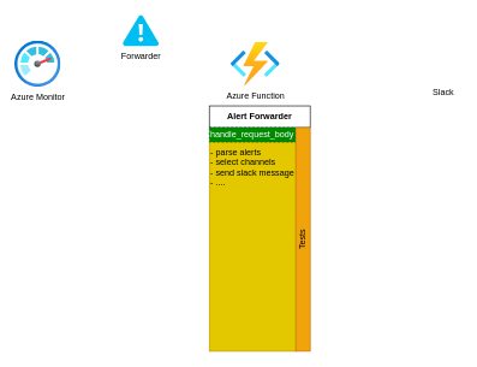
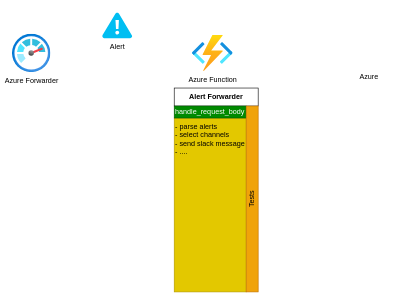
  <mxCell id="0" />
  <mxCell id="1" parent="0" />
- <mxCell id="2" value="Azure Monitor" style="aspect=fixed;html=1;points=[];align=center;image;fontSize=12;image=img/lib/azure2/management_governance/Monitor.svg;" vertex="1" parent="1"><mxGeometry x="20" y="56" width="64" height="64" as="geometry" /></mxCell>
- <mxCell id="3" value="Forwarder" style="verticalLabelPosition=bottom;html=1;verticalAlign=top;align=center;strokeColor=none;fillColor=#00BEF2;shape=mxgraph.azure.azure_alert;" vertex="1" parent="1"><mxGeometry x="170" y="20.5" width="50" height="42.5" as="geometry" /></mxCell>
- <mxCell id="4" value="Slack" style="shape=image;verticalLabelPosition=bottom;labelBackgroundColor=none;verticalAlign=top;aspect=fixed;imageAspect=0;image=https://cdn.worldvectorlogo.com/logos/slack-new-logo.svg;" vertex="1" parent="1"><mxGeometry x="590" y="63" width="50" height="50" as="geometry" /></mxCell>
+ <mxCell id="2" value="Azure Forwarder" style="aspect=fixed;html=1;points=[];align=center;image;fontSize=12;image=img/lib/azure2/management_governance/Monitor.svg;" vertex="1" parent="1"><mxGeometry x="20" y="56" width="64" height="64" as="geometry" /></mxCell>
+ <mxCell id="3" value="Alert" style="verticalLabelPosition=bottom;html=1;verticalAlign=top;align=center;strokeColor=none;fillColor=#00BEF2;shape=mxgraph.azure.azure_alert;" vertex="1" parent="1"><mxGeometry x="170" y="20.5" width="50" height="42.5" as="geometry" /></mxCell>
+ <mxCell id="4" value="Azure" style="shape=image;verticalLabelPosition=bottom;labelBackgroundColor=none;verticalAlign=top;aspect=fixed;imageAspect=0;image=https://cdn.worldvectorlogo.com/logos/slack-new-logo.svg;" vertex="1" parent="1"><mxGeometry x="590" y="63" width="50" height="50" as="geometry" /></mxCell>
  <mxCell id="5" value="Azure Function" style="aspect=fixed;html=1;points=[];align=center;image;fontSize=12;image=img/lib/azure2/compute/Function_Apps.svg;labelBackgroundColor=none;" vertex="1" parent="1"><mxGeometry x="320" y="58" width="68" height="60" as="geometry" /></mxCell>
  <mxCell id="6" value="M" parent="0" />
  <mxCell id="7" value="Alert Forwarder" style="rounded=0;whiteSpace=wrap;html=1;labelBackgroundColor=none;fontStyle=1" vertex="1" parent="6"><mxGeometry x="290" y="146" width="140" height="30" as="geometry" /></mxCell>
  <mxCell id="8" value="- parse alerts&lt;br&gt;- select channels&lt;br&gt;- send slack message&lt;br&gt;- ...." style="rounded=0;whiteSpace=wrap;html=1;labelBackgroundColor=none;align=left;verticalAlign=top;fillColor=#e3c800;strokeColor=#B09500;fontColor=#000000;" vertex="1" parent="6"><mxGeometry x="290" y="196" width="120" height="290" as="geometry" /></mxCell>
- <mxCell id="9" value="handle_request_body" style="rounded=0;whiteSpace=wrap;html=1;labelBackgroundColor=none;align=left;verticalAlign=middle;fillColor=#008a00;strokeColor=#005700;fontColor=#ffffff;dashed=1;" vertex="1" parent="6"><mxGeometry x="290" y="176" width="120" height="20" as="geometry" /></mxCell>
+ <mxCell id="9" value="handle_request_body" style="rounded=0;whiteSpace=wrap;html=1;labelBackgroundColor=none;align=left;verticalAlign=middle;fillColor=#008a00;strokeColor=#005700;fontColor=#ffffff;" vertex="1" parent="6"><mxGeometry x="290" y="176" width="120" height="20" as="geometry" /></mxCell>
  <mxCell id="10" value="Tests" style="rounded=0;whiteSpace=wrap;html=1;labelBackgroundColor=none;align=center;verticalAlign=middle;horizontal=0;fillColor=#f0a30a;strokeColor=#BD7000;fontColor=#000000;" vertex="1" parent="6"><mxGeometry x="410" y="176" width="20" height="310" as="geometry" /></mxCell>
